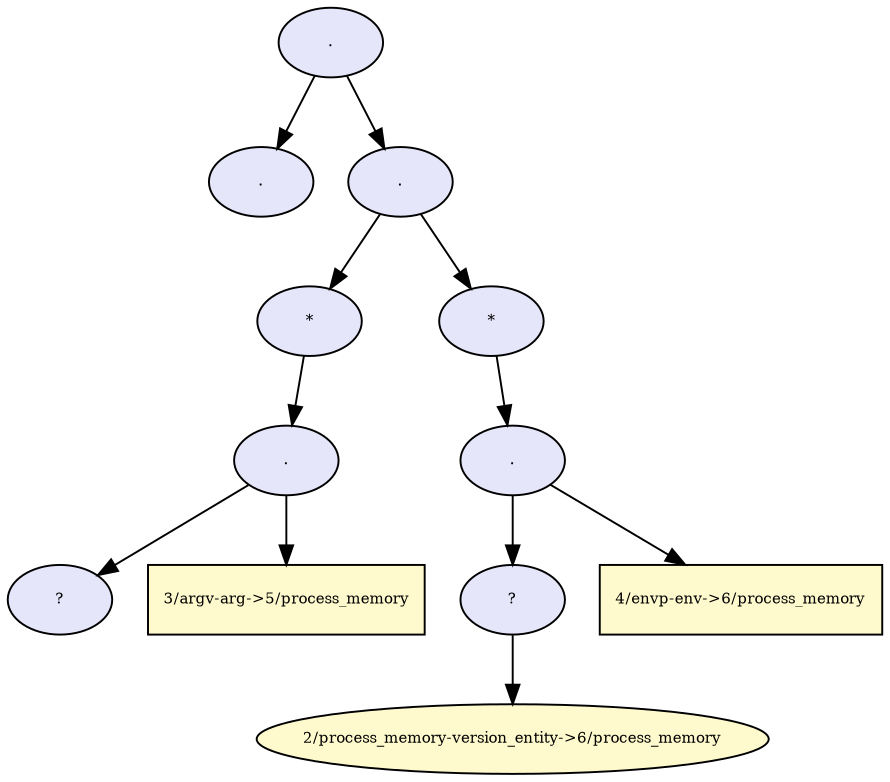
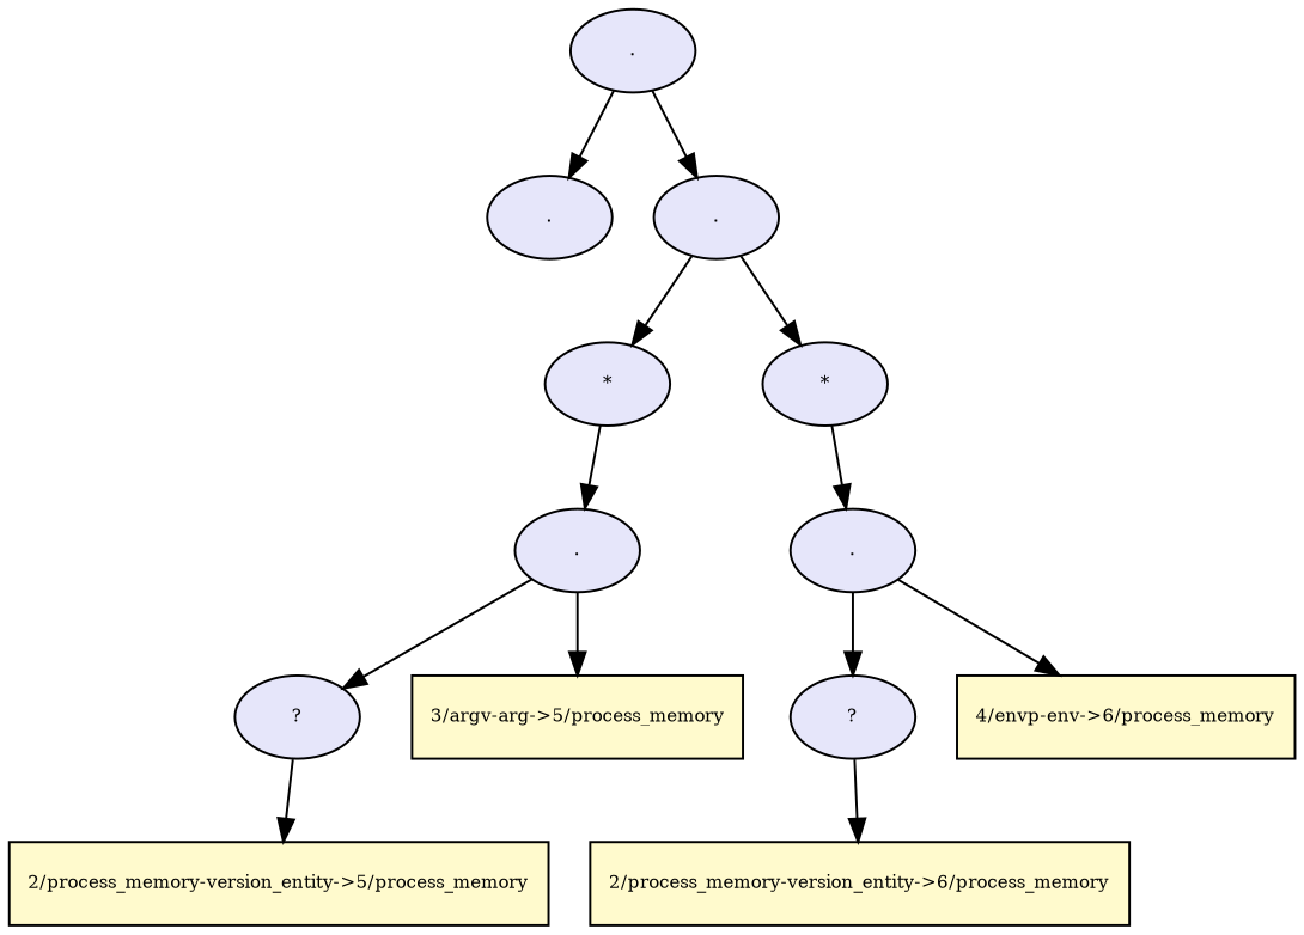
  digraph {
    node [fillcolor="#e6e6fa" fontsize=8 shape=ellipse style=filled]
    edge [color="#000000" fontsize=8]
    n1 [label="."]
    n2 [label="."]
    n3 [label="."]
    n4 [label="*"]
    n5 [label="*"]
    n6 [label="."]
    n7 [label="."]
    n8 [label="?"]
    n9 [fillcolor="#fffacd" label="3/argv-arg->5/process_memory" shape=rectangle]
+   n10 [fillcolor="#fffacd" label="2/process_memory-version_entity->5/process_memory" shape=rectangle]
    n11 [label="?"]
    n12 [fillcolor="#fffacd" label="4/envp-env->6/process_memory" shape=rectangle]
-   n13 [fillcolor="#fffacd" label="2/process_memory-version_entity->6/process_memory"]
+   n13 [fillcolor="#fffacd" label="2/process_memory-version_entity->6/process_memory" shape=rectangle]
    n1 -> n2
    n1 -> n3
    n3 -> n4
    n3 -> n5
    n4 -> n6
    n5 -> n7
    n6 -> n8
    n6 -> n9
    n7 -> n11
    n7 -> n12
+   n8 -> n10
    n11 -> n13
  }
